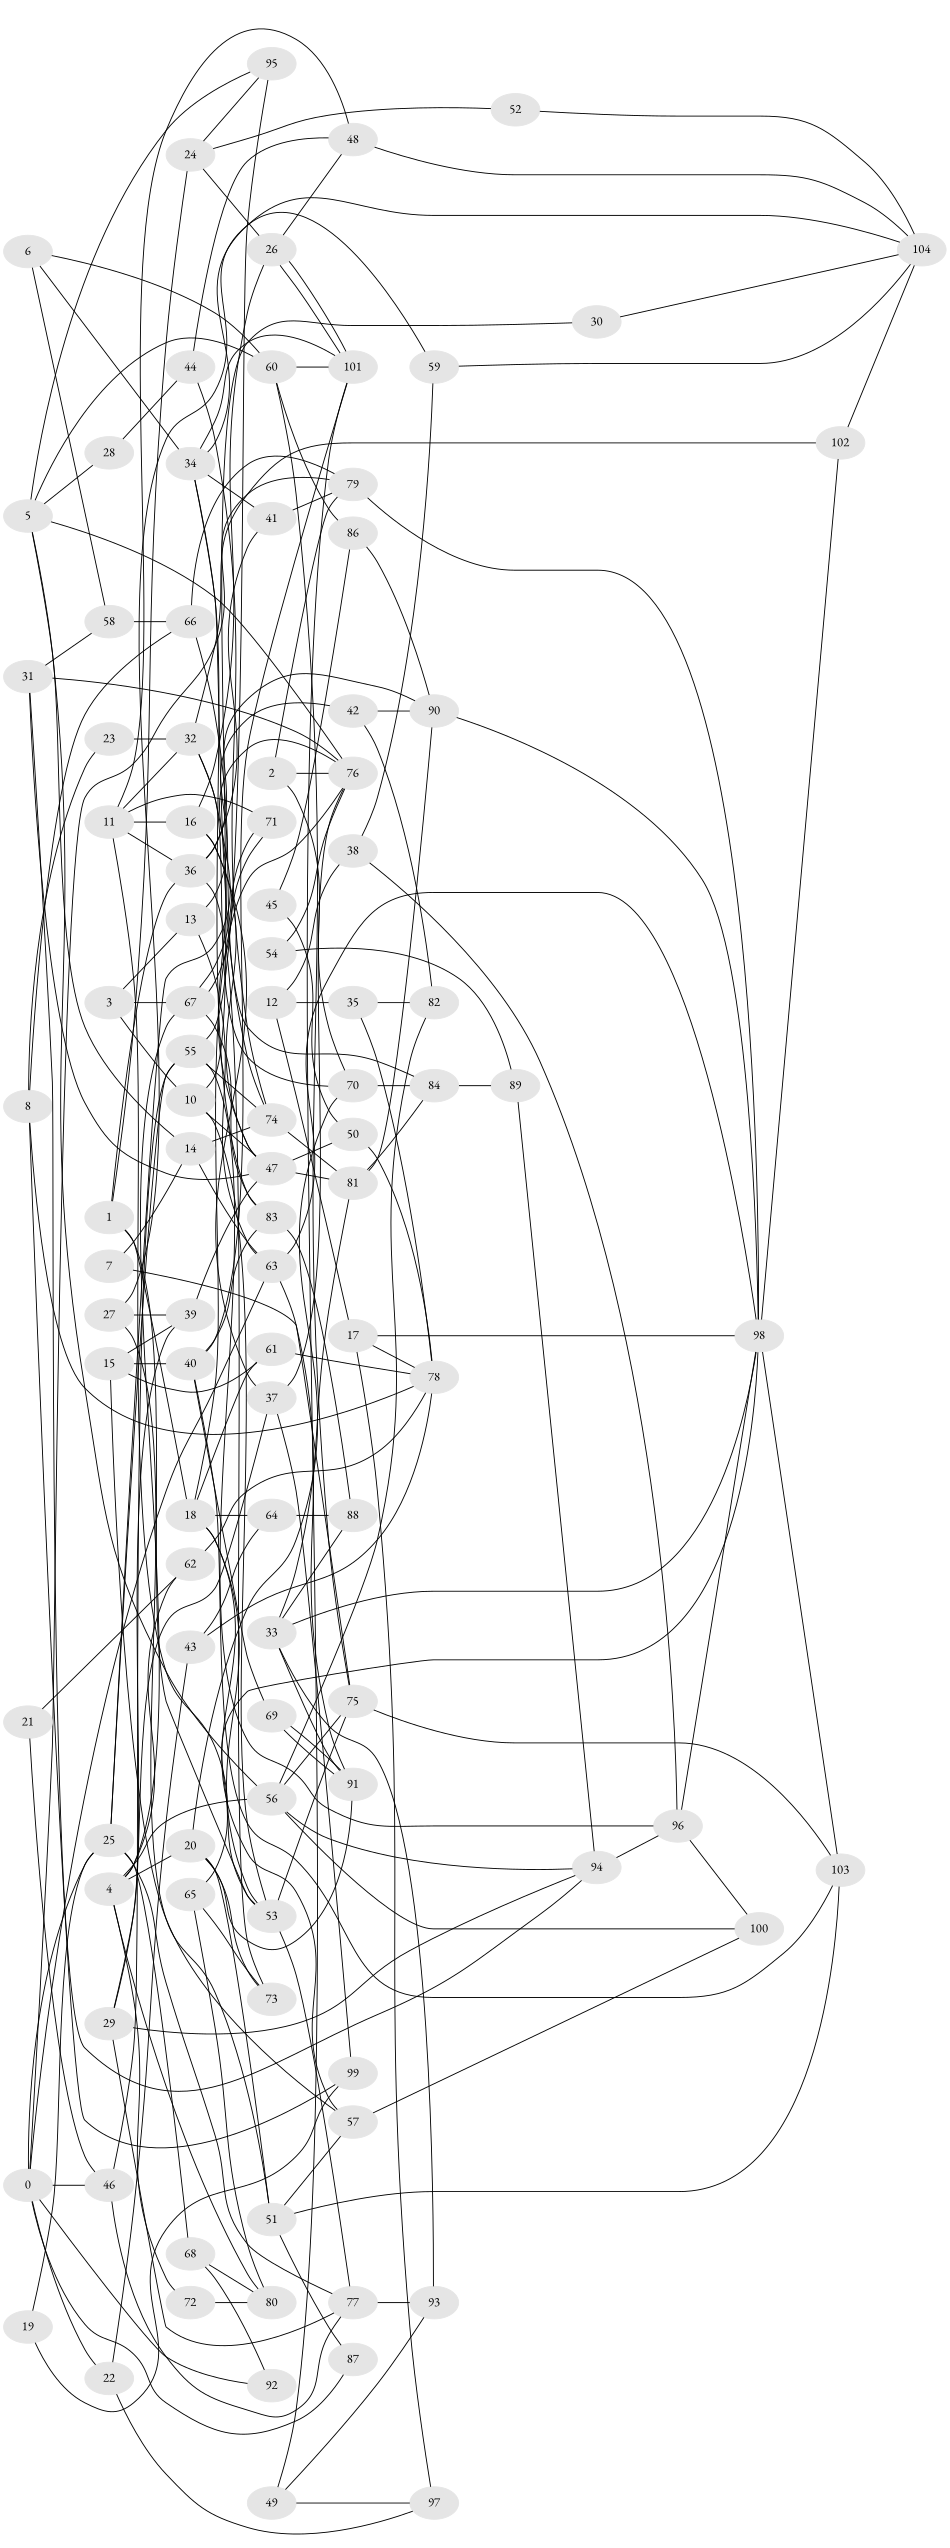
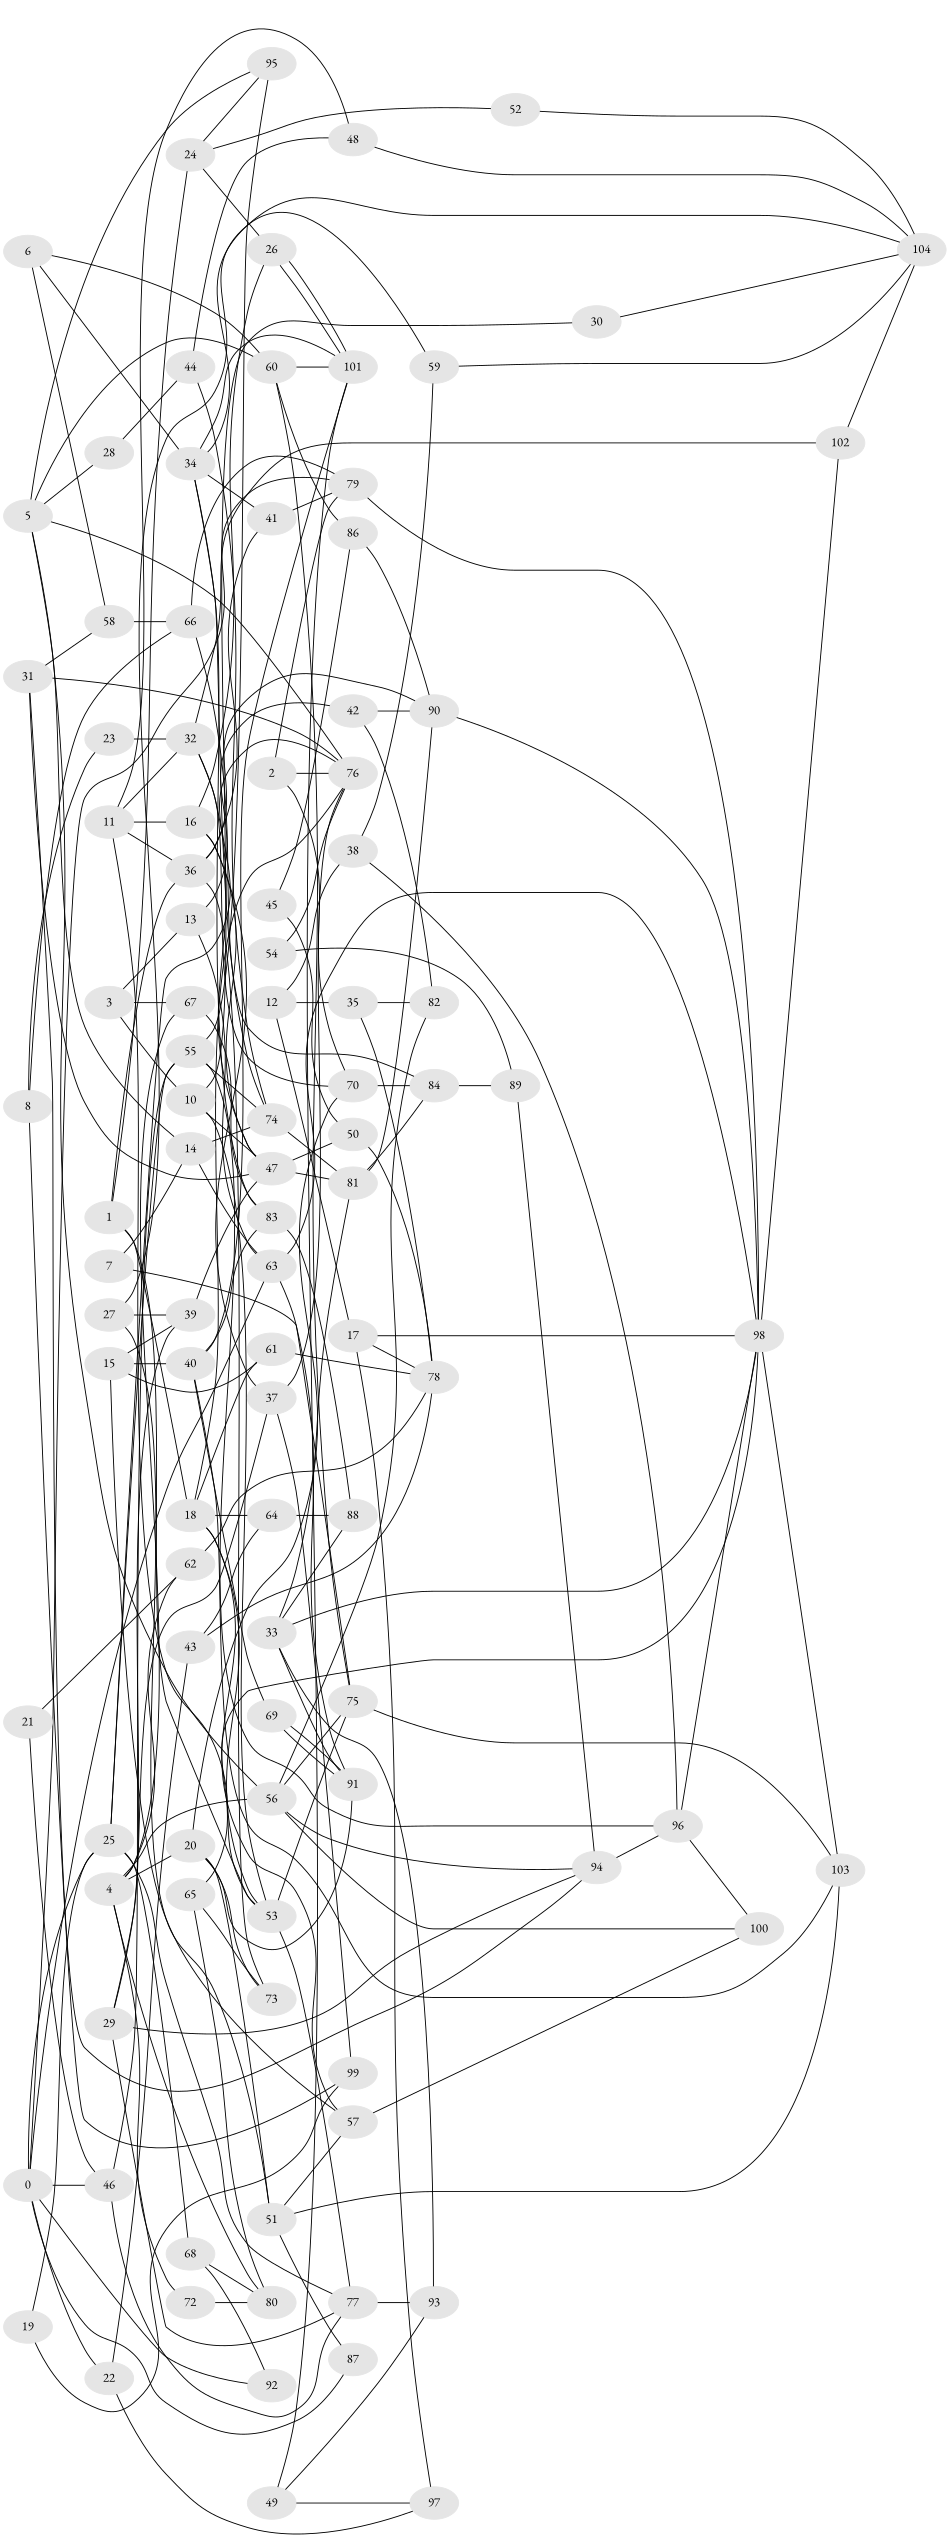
  graph {
    fontname="EB Garamond"
    rankdir=LR
    node [color=gray90 fontname="EB Garamond" style=filled]
    edge [fontname="EB Garamond"]
    1
    18
    24
    36
    53
    76
    57
    61
    64
    95
    26
    52
    28
    44
    73
    41
    90
    75
    77
    2
    70
    79
    84
    98
    3
    10
    13
    67
    30
    47
    63
    42
-   71
    83
    4
    20
    56
    62
    72
    80
    51
    91
    94
    82
    100
    78
    5
    14
    60
    74
    101
    86
    6
    34
    58
    104
    66
    7
    103
    8
    23
    99
    32
    n64 [label=0]
    22
    25
    46
    87
    92
    97
    43
    55
    68
    81
    50
    11
    16
    48
    37
    102
    12
    17
    35
    38
    59
    96
    15
    39
    40
    69
    88
    19
    21
    93
    27
    29
    31
    33
    89
    45
    49
    54
    65
    1 -- 18
    1 -- 24
    1 -- 36
    1 -- 53
    18 -- 53
    18 -- 76
    18 -- 57
    18 -- 61
    18 -- 64
    24 -- 95
    24 -- 26
    24 -- 52
    36 -- 73
    36 -- 41
    36 -- 90
    53 -- 75
    53 -- 77
    57 -- 100
    61 -- 78
    64 -- 88
    26 -- 101
    26 -- 101
-   26 -- 48
    52 -- 104
    28 -- 44
    44 -- 74
    44 -- 48
    41 -- 79
    90 -- 98
    75 -- 103
    77 -- 93
    2 -- 76
    2 -- 70
    2 -- 79
    70 -- 84
    79 -- 98
    84 -- 89
    98 -- 103
    98 -- 102
    3 -- 10
    3 -- 13
    3 -- 67
    10 -- 53
    10 -- 30
    10 -- 47
    13 -- 63
    13 -- 42
-   67 -- 71
-   67 -- 71
    67 -- 83
    30 -- 104
    47 -- 81
    47 -- 50
    63 -- 98
    63 -- 91
    42 -- 90
    42 -- 82
    83 -- 88
    4 -- 67
    4 -- 20
    4 -- 56
    4 -- 62
    4 -- 72
    4 -- 80
    20 -- 73
    20 -- 70
    20 -- 51
    20 -- 91
    56 -- 75
    56 -- 94
    56 -- 82
    56 -- 100
    62 -- 78
    72 -- 80
    51 -- 57
    51 -- 103
    51 -- 87
    94 -- 96
    5 -- 76
    5 -- 95
    5 -- 28
    5 -- 56
    5 -- 14
    5 -- 60
    14 -- 63
    14 -- 74
    60 -- 75
    60 -- 101
    60 -- 86
    74 -- 81
    86 -- 90
    6 -- 60
    6 -- 34
    6 -- 58
    34 -- 41
    34 -- 84
    34 -- 83
    34 -- 101
    34 -- 104
    58 -- 66
    66 -- 79
    66 -- 74
    7 -- 75
    7 -- 14
-   8 -- 78
    8 -- 66
    8 -- 23
    8 -- 99
    23 -- 32
    32 -- 70
    32 -- 47
    32 -- 102
    n64 -- 79
    n64 -- 63
    n64 -- 22
    n64 -- 25
    n64 -- 46
    n64 -- 87
    n64 -- 92
    22 -- 97
    22 -- 43
    25 -- 76
    25 -- 77
    25 -- 55
    25 -- 68
    46 -- 77
    46 -- 55
    43 -- 64
    43 -- 78
    55 -- 95
    55 -- 74
    55 -- 96
    68 -- 80
    68 -- 92
    81 -- 90
    81 -- 84
    50 -- 78
    11 -- 36
    11 -- 53
-   11 -- 71
    11 -- 32
    11 -- 16
    11 -- 48
    16 -- 26
    16 -- 47
    16 -- 37
    48 -- 104
    37 -- 76
    37 -- 99
    102 -- 104
    12 -- 17
    12 -- 35
    12 -- 38
    17 -- 98
    17 -- 78
    17 -- 97
    35 -- 82
    35 -- 78
    38 -- 59
    38 -- 96
    59 -- 104
    96 -- 98
    96 -- 100
    15 -- 57
    15 -- 61
    15 -- 39
    15 -- 40
    39 -- 47
    40 -- 83
    40 -- 101
    40 -- 103
    40 -- 69
    69 -- 91
    69 -- 91
    19 -- 99
    19 -- 25
    21 -- 62
    21 -- 46
    27 -- 51
    27 -- 59
    27 -- 39
    29 -- 77
    29 -- 94
    29 -- 37
    29 -- 39
    31 -- 76
    31 -- 47
    31 -- 94
    31 -- 58
    33 -- 98
    33 -- 91
    33 -- 81
    33 -- 88
    33 -- 93
    89 -- 94
    45 -- 86
    45 -- 50
    49 -- 101
    49 -- 97
    49 -- 93
    54 -- 76
    54 -- 89
    65 -- 73
    65 -- 98
    65 -- 80
  }
